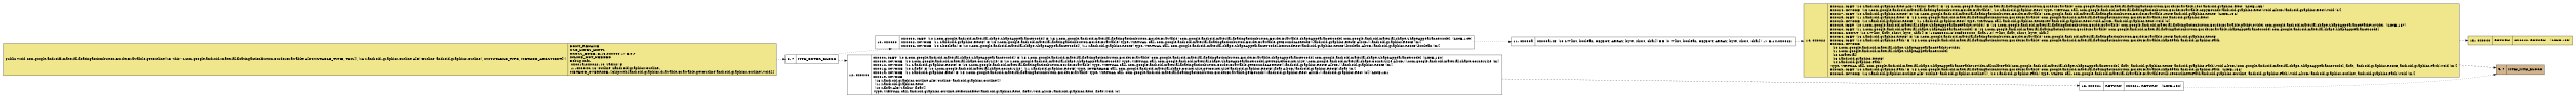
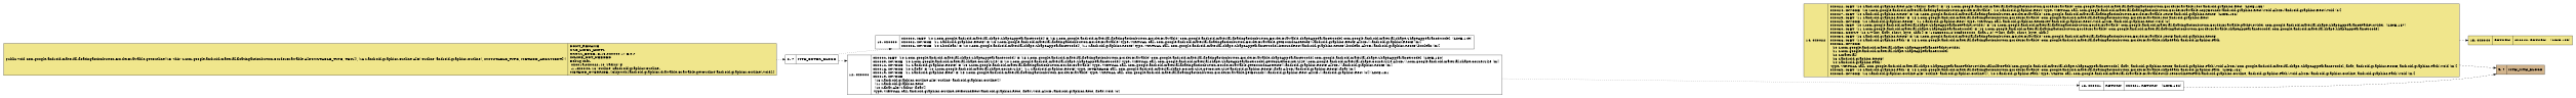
  digraph {
    rankdir=LR
    node [fillcolor=white shape=record style=filled]
    edge [style=dashed]
    n1 [label="{8\:\ ?|MTH_ENTER_BLOCK\l}"]
    n2 [label="{10\:\ 0x0000|0x0000: IGET  (r0 I:com.google.android.material.shape.ShapeAppearanceModel) = (r5 I:com.google.android.material.floatingactionbutton.BorderDrawable) com.google.android.material.floatingactionbutton.BorderDrawable.shapeAppearanceModel com.google.android.material.shape.ShapeAppearanceModel  (LINE:149)\l0x0002: INVOKE  (r1 I:android.graphics.RectF) = (r5 I:com.google.android.material.floatingactionbutton.BorderDrawable) type: VIRTUAL call: com.google.android.material.floatingactionbutton.BorderDrawable.getBoundsAsRectF():android.graphics.RectF A[MD:():android.graphics.RectF (m)]\l0x0006: INVOKE  (r0 I:boolean) = (r0 I:com.google.android.material.shape.ShapeAppearanceModel), (r1 I:android.graphics.RectF) type: VIRTUAL call: com.google.android.material.shape.ShapeAppearanceModel.isRoundRect(android.graphics.RectF):boolean A[MD:(android.graphics.RectF):boolean (m)]\l}"]
    n3 [label="{12\:\ 0x000c|0x000c: IGET  (r0 I:com.google.android.material.shape.ShapeAppearanceModel) = (r5 I:com.google.android.material.floatingactionbutton.BorderDrawable) com.google.android.material.floatingactionbutton.BorderDrawable.shapeAppearanceModel com.google.android.material.shape.ShapeAppearanceModel  (LINE:150)\l0x000e: INVOKE  (r0 I:com.google.android.material.shape.CornerSize) = (r0 I:com.google.android.material.shape.ShapeAppearanceModel) type: VIRTUAL call: com.google.android.material.shape.ShapeAppearanceModel.getTopLeftCornerSize():com.google.android.material.shape.CornerSize A[MD:():com.google.android.material.shape.CornerSize (m)]\l0x0012: INVOKE  (r1 I:android.graphics.RectF) = (r5 I:com.google.android.material.floatingactionbutton.BorderDrawable) type: VIRTUAL call: com.google.android.material.floatingactionbutton.BorderDrawable.getBoundsAsRectF():android.graphics.RectF A[MD:():android.graphics.RectF (m)]\l0x0016: INVOKE  (r0 I:float) = (r0 I:com.google.android.material.shape.CornerSize), (r1 I:android.graphics.RectF) type: INTERFACE call: com.google.android.material.shape.CornerSize.getCornerSize(android.graphics.RectF):float A[MD:(android.graphics.RectF):float (m)]\l0x001a: INVOKE  (r1 I:android.graphics.Rect) = (r5 I:com.google.android.material.floatingactionbutton.BorderDrawable) type: VIRTUAL call: com.google.android.material.floatingactionbutton.BorderDrawable.getBounds():android.graphics.Rect A[MD:():android.graphics.Rect (c)] (LINE:151)\l0x001e: INVOKE  \l  (r6 I:android.graphics.Outline A[D('outline' android.graphics.Outline)])\l  (r1 I:android.graphics.Rect)\l  (r0 I:float A[D('radius' float)])\l type: VIRTUAL call: android.graphics.Outline.setRoundRect(android.graphics.Rect, float):void A[MD:(android.graphics.Rect, float):void (c)]\l}"]
-   n4 [label="{11\:\ 0x000a|0x000a: IF  (r0 I:??[int, boolean, OBJECT, ARRAY, byte, short, char]) == (0 ??[int, boolean, OBJECT, ARRAY, byte, short, char])  \-\> B:14:0x0022 \l}"]
    n5 [fillcolor=khaki label="{14\:\ 0x0022|0x0022: IGET  (r0 I:android.graphics.Rect A[D('radius' float)]) = (r5 I:com.google.android.material.floatingactionbutton.BorderDrawable) com.google.android.material.floatingactionbutton.BorderDrawable.rect android.graphics.Rect  (LINE:155)\l0x0024: INVOKE  (r5 I:com.google.android.material.floatingactionbutton.BorderDrawable), (r0 I:android.graphics.Rect) type: VIRTUAL call: com.google.android.material.floatingactionbutton.BorderDrawable.copyBounds(android.graphics.Rect):void A[MD:(android.graphics.Rect):void (c)]\l0x0027: IGET  (r0 I:android.graphics.RectF) = (r5 I:com.google.android.material.floatingactionbutton.BorderDrawable) com.google.android.material.floatingactionbutton.BorderDrawable.rectF android.graphics.RectF  (LINE:156)\l0x0029: IGET  (r1 I:android.graphics.Rect) = (r5 I:com.google.android.material.floatingactionbutton.BorderDrawable) com.google.android.material.floatingactionbutton.BorderDrawable.rect android.graphics.Rect \l0x002b: INVOKE  (r0 I:android.graphics.RectF), (r1 I:android.graphics.Rect) type: VIRTUAL call: android.graphics.RectF.set(android.graphics.Rect):void A[MD:(android.graphics.Rect):void (c)]\l0x002e: IGET  (r0 I:com.google.android.material.shape.ShapeAppearancePathProvider) = (r5 I:com.google.android.material.floatingactionbutton.BorderDrawable) com.google.android.material.floatingactionbutton.BorderDrawable.pathProvider com.google.android.material.shape.ShapeAppearancePathProvider  (LINE:157)\l0x0030: IGET  (r1 I:com.google.android.material.shape.ShapeAppearanceModel) = (r5 I:com.google.android.material.floatingactionbutton.BorderDrawable) com.google.android.material.floatingactionbutton.BorderDrawable.shapeAppearanceModel com.google.android.material.shape.ShapeAppearanceModel \l0x0032: CONST  (r2 I:??[int, float, short, byte, char]) = (1065353216(0x3f800000, float:1.0) ??[int, float, short, byte, char]) \l0x0034: IGET  (r3 I:android.graphics.RectF) = (r5 I:com.google.android.material.floatingactionbutton.BorderDrawable) com.google.android.material.floatingactionbutton.BorderDrawable.rectF android.graphics.RectF \l0x0036: IGET  (r4 I:android.graphics.Path) = (r5 I:com.google.android.material.floatingactionbutton.BorderDrawable) com.google.android.material.floatingactionbutton.BorderDrawable.shapePath android.graphics.Path \l0x0038: INVOKE  \l  (r0 I:com.google.android.material.shape.ShapeAppearancePathProvider)\l  (r1 I:com.google.android.material.shape.ShapeAppearanceModel)\l  (r2 I:material)\l  (r3 I:android.graphics.RectF)\l  (r4 I:android.graphics.Path)\l type: VIRTUAL call: com.google.android.material.shape.ShapeAppearancePathProvider.calculatePath(com.google.android.material.shape.ShapeAppearanceModel, float, android.graphics.RectF, android.graphics.Path):void A[MD:(com.google.android.material.shape.ShapeAppearanceModel, float, android.graphics.RectF, android.graphics.Path):void (m)]\l0x003b: IGET  (r0 I:android.graphics.Path) = (r5 I:com.google.android.material.floatingactionbutton.BorderDrawable) com.google.android.material.floatingactionbutton.BorderDrawable.shapePath android.graphics.Path  (LINE:158)\l0x003d: INVOKE  (r6 I:android.graphics.Outline A[D('outline' android.graphics.Outline)]), (r0 I:android.graphics.Path) type: STATIC call: com.google.android.material.drawable.DrawableUtils.setOutlineToPath(android.graphics.Outline, android.graphics.Path):void A[MD:(android.graphics.Outline, android.graphics.Path):void (m)]\l}"]
    n6 [label="{13\:\ 0x0021|RETURN\l|0x0021: RETURN    (LINE:152)\l}"]
    n7 [fillcolor=tan label="{9\:\ ?|MTH_MTH_BLOCK\l}"]
    n8 [fillcolor=khaki label="{15\:\ 0x0040|RETURN\l|0x0040: RETURN    (LINE:159)\l}"]
    n9 [fillcolor=khaki label="{public void com.google.android.material.floatingactionbutton.BorderDrawable.getOutline((r5 'this' I:com.google.android.material.floatingactionbutton.BorderDrawable A[IMMUTABLE_TYPE, THIS]), (r6 I:android.graphics.Outline A[D('outline' android.graphics.Outline), IMMUTABLE_TYPE, METHOD_ARGUMENT]))  | DONT_RENAME\lUSE_LINES_HINTS\lCROSS_EDGE: B:15:0x0040 \-\> B:9:?\lINLINE_NOT_NEEDED\lDebug Info:\l  0x001a\-0x0022: r0 'radius' F\l  \-1 \-0x0040: r6 'outline' Landroid\/graphics\/Outline;\lMETHOD_OVERRIDE: [ClspMth\{android.graphics.drawable.Drawable.getOutline(android.graphics.Outline):void\}]\l}"]
    n1 -> n2 [style=dotted]
    n1 -> n3
-   n2 -> n4 [style=dotted]
-   n3 -> n6
-   n4 -> n5
+   n3 -> n6 [style=dotted]
    n5 -> n7
    n5 -> n8
-   n6 -> n7 [style=dotted]
+   n6 -> n7
    n9 -> n1 [style=dotted]
  }
